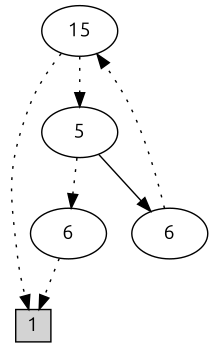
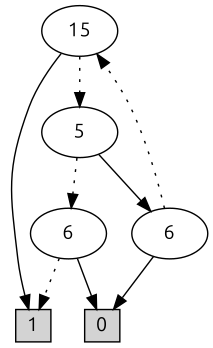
  digraph {
    fontname=Ubuntu
    node [fontname=Ubuntu]
    edge [fontname=Ubuntu style=dotted]
+   n1 [height=0.3 label=0 shape=box style=filled width=0.3]
    n2 [height=0.3 label=1 shape=box style=filled width=0.3]
    n3 [label=5]
    n4 [label=6]
    n5 [label=6]
    n6 [label=15]
    n3 -> n4
    n3 -> n5 [style=filled]
+   n4 -> n1 [style=filled]
    n4 -> n2
+   n5 -> n1 [style=filled]
    n5 -> n6
-   n6 -> n2
+   n6 -> n2 [style=filled]
    n6 -> n3
  }
